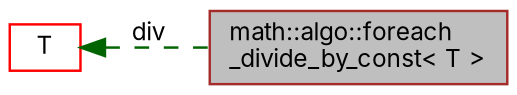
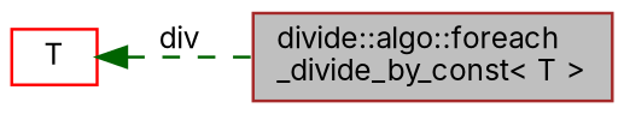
  digraph {
    rankdir=LR
    fontname=Inter
    node [fontname=Inter fontsize=10 shape=record style=filled]
-   n1 [color=brown fillcolor=grey75 fontcolor=black height=0.2 label="math::algo::foreach\l_divide_by_const\< T \>" width=0.4]
+   n1 [color=brown fillcolor=grey75 fontcolor=black height=0.2 label="divide::algo::foreach\l_divide_by_const\< T \>" width=0.4]
    n2 [color=red fillcolor=white height=0.2 label=T width=0.4]
    n2 -> n1 [color=darkgreen dir=back fontname=Inter fontsize=10 label=" div" labelfontname=FreeSans labelfontsize=10 style=dashed]
  }
